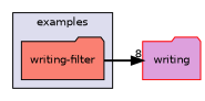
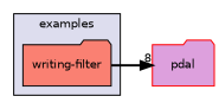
  digraph {
    compound=true
    rankdir=LR
    node [fontname=Helvetica fontsize=10 shape=folder style=filled]
    n1 [fillcolor=salmon label="writing-filter" pencolor=black]
-   n2 [color=red fillcolor=plum label=writing]
+   n2 [color=red fillcolor=plum label=pdal]
    subgraph cluster_1 {
      bgcolor="#ddddee"
      fontname=Helvetica
      fontsize=10
      label=examples
      pencolor=black
      n1
    }
    n1 -> n2 [headlabel=8 labeldistance=1.5 labelfontname=Helvetica labelfontsize=10 style=bold]
  }
